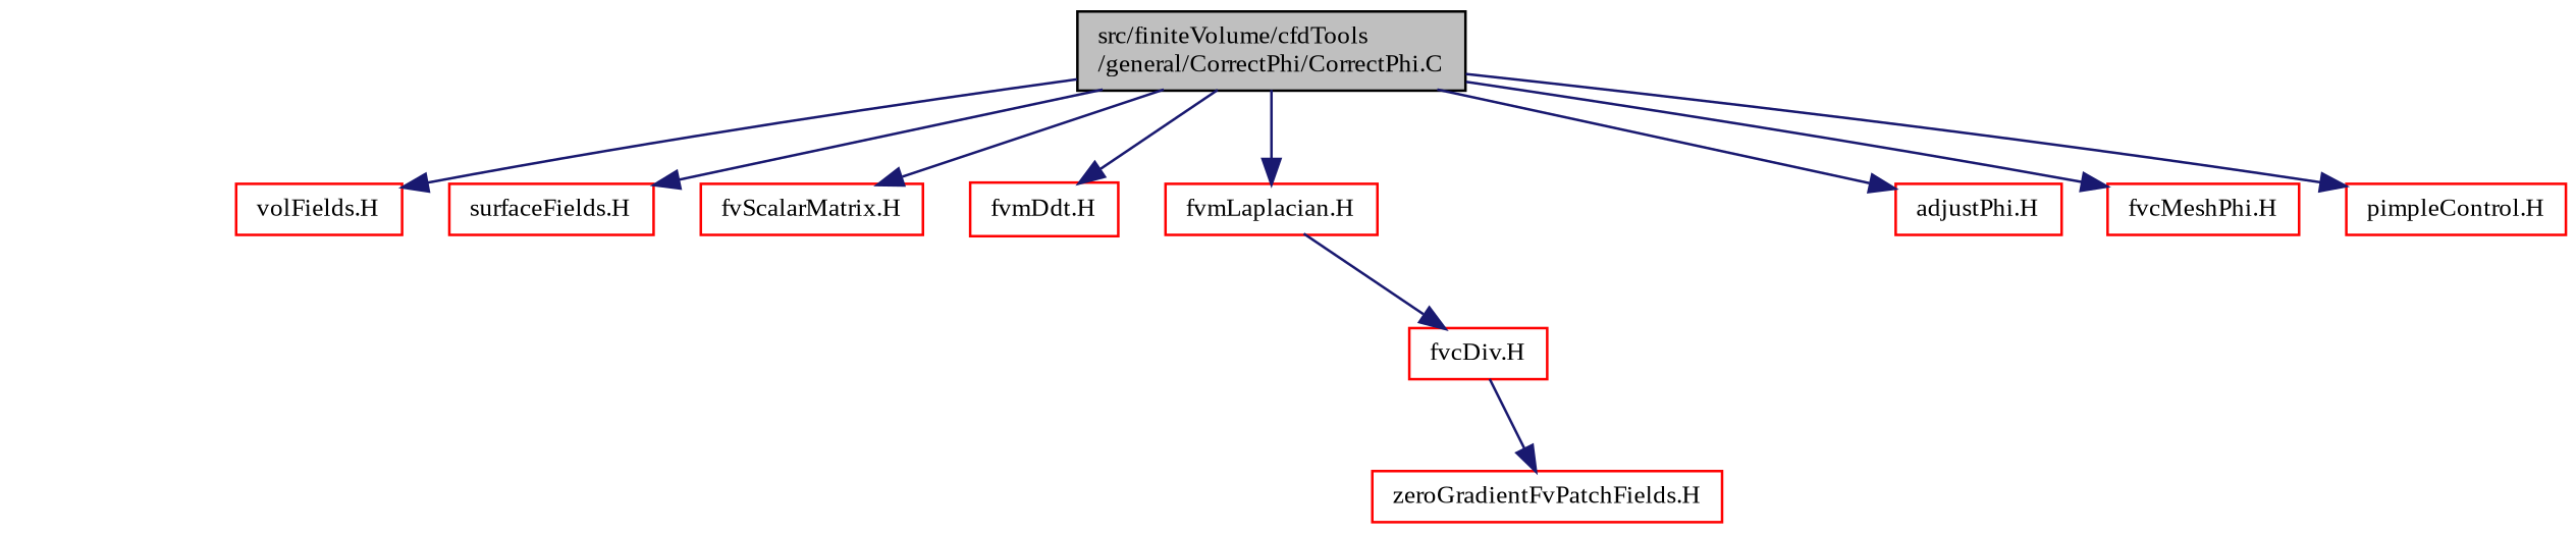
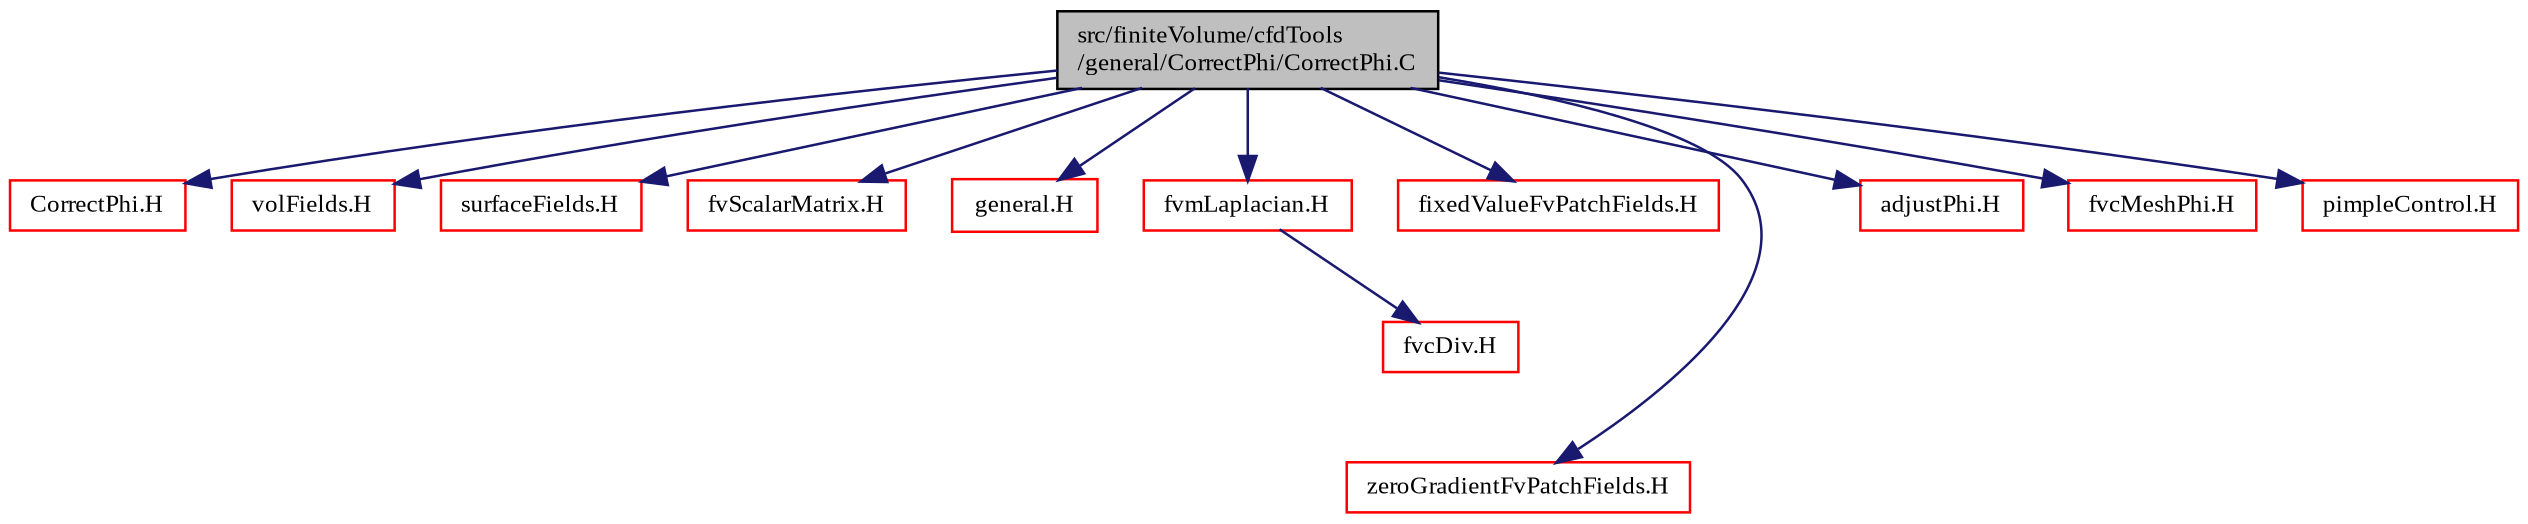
  digraph {
    fontname="Liberation Serif"
    node [color=red fontname="Liberation Serif" fontsize=10 shape=record]
    edge [color=midnightblue fontname="Liberation Serif" fontsize=10 labelfontname=Helvetica labelfontsize=10 style=solid]
    n1 [color=black fillcolor=grey75 fontcolor=black height=0.2 label="src/finiteVolume/cfdTools\l/general/CorrectPhi/CorrectPhi.C" style=filled width=0.4]
+   n2 [height=0.2 label="CorrectPhi.H" width=0.4]
    n3 [height=0.2 label="volFields.H" width=0.4]
    n4 [height=0.2 label="surfaceFields.H" width=0.4]
    n5 [height=0.2 label="fvScalarMatrix.H" width=0.4]
-   n6 [height=0.2 label="fvmDdt.H" width=0.4]
+   n6 [height=0.2 label="general.H" width=0.4]
    n7 [height=0.2 label="fvmLaplacian.H" width=0.4]
+   n8 [height=0.2 label="fixedValueFvPatchFields.H" width=0.4]
    n9 [height=0.2 label="zeroGradientFvPatchFields.H" width=0.4]
    n10 [height=0.2 label="adjustPhi.H" width=0.4]
    n11 [height=0.2 label="fvcMeshPhi.H" width=0.4]
    n12 [height=0.2 label="pimpleControl.H" width=0.4]
    n13 [height=0.2 label="fvcDiv.H" width=0.4]
+   n1 -> n2
    n1 -> n3
    n1 -> n4
    n1 -> n5
    n1 -> n6
    n1 -> n7
-   n13 -> n9
+   n1 -> n8
+   n1 -> n9
    n1 -> n10
    n1 -> n11
    n1 -> n12
    n7 -> n13
  }
